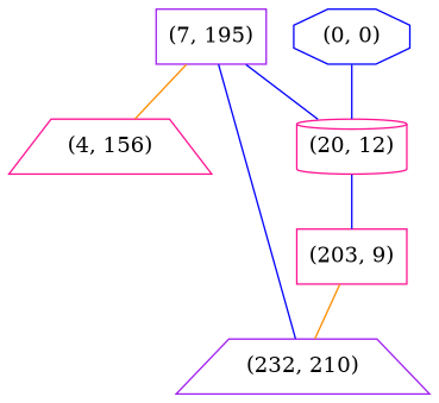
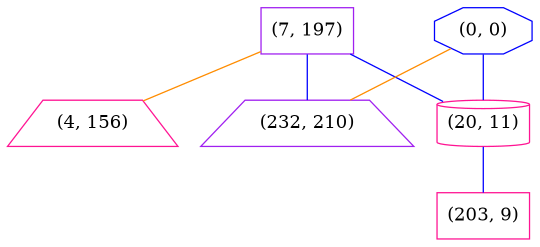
  graph {
    node [color=deeppink shape=box]
    edge [color=blue weight=1]
-   "(7, 195)" [color=purple]
+   "(7, 195)" [color=purple label="(7, 197)"]
    n2 [label="(4, 156)" shape=trapezium]
-   "(20, 11)" [shape=cylinder label="(20, 12)"]
+   "(20, 11)" [shape=cylinder]
    n4 [color=purple label="(232, 210)" shape=trapezium]
    n5 [label="(203, 9)"]
    "(0, 0)" [color=blue shape=octagon]
    "(7, 195)" -- n2 [color=darkorange]
    "(7, 195)" -- "(20, 11)"
    "(7, 195)" -- n4
    "(20, 11)" -- n5
-   n5 -- n4 [color=darkorange]
+   "(0, 0)" -- n4 [color=darkorange]
    "(0, 0)" -- "(20, 11)" [weight=4]
  }
